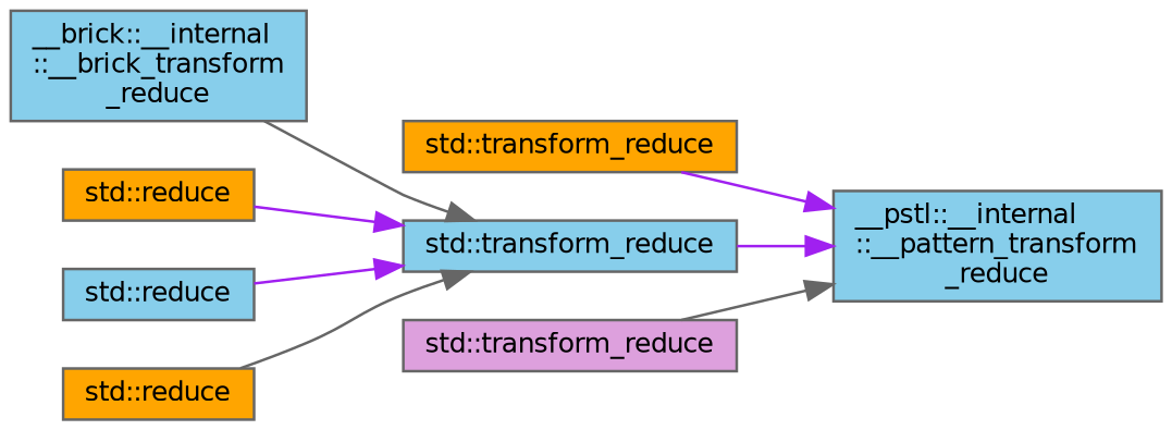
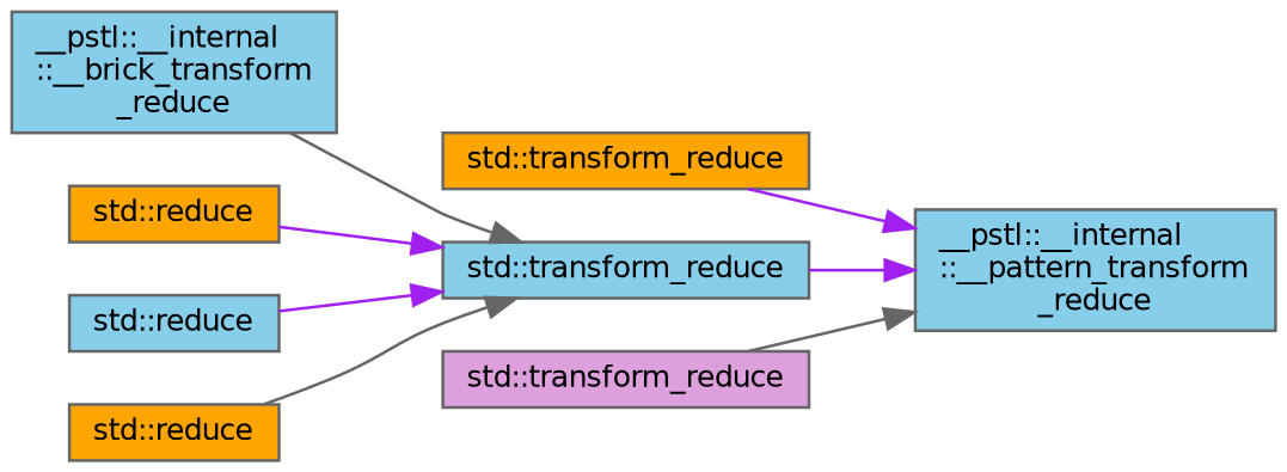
  digraph {
    rankdir=RL
    node [color=grey40 fillcolor=skyblue fontname=Helvetica fontsize=10 shape=box style=filled]
    edge [color=purple dir=back fontname=Helvetica fontsize=10 labelfontname=Helvetica labelfontsize=10 style=solid]
    n1 [color=gray40 fontcolor=black height=0.2 label="__pstl::__internal\l::__pattern_transform\l_reduce" width=0.4]
    n2 [fillcolor=orange height=0.2 label="std::transform_reduce" width=0.4]
    n3 [height=0.2 label="std::transform_reduce" width=0.4]
    n4 [fillcolor=plum height=0.2 label="std::transform_reduce" width=0.4]
-   n5 [height=0.2 label="__brick::__internal\l::__brick_transform\l_reduce" width=0.4]
+   n5 [height=0.2 label="__pstl::__internal\l::__brick_transform\l_reduce" width=0.4]
    n6 [fillcolor=orange height=0.2 label="std::reduce" width=0.4]
    n7 [height=0.2 label="std::reduce" width=0.4]
    n8 [fillcolor=orange height=0.2 label="std::reduce" width=0.4]
    n1 -> n2
    n1 -> n3
    n1 -> n4 [color=gray40]
    n3 -> n5 [color=gray40]
    n3 -> n6
    n3 -> n7
    n3 -> n8 [color=gray40]
  }
